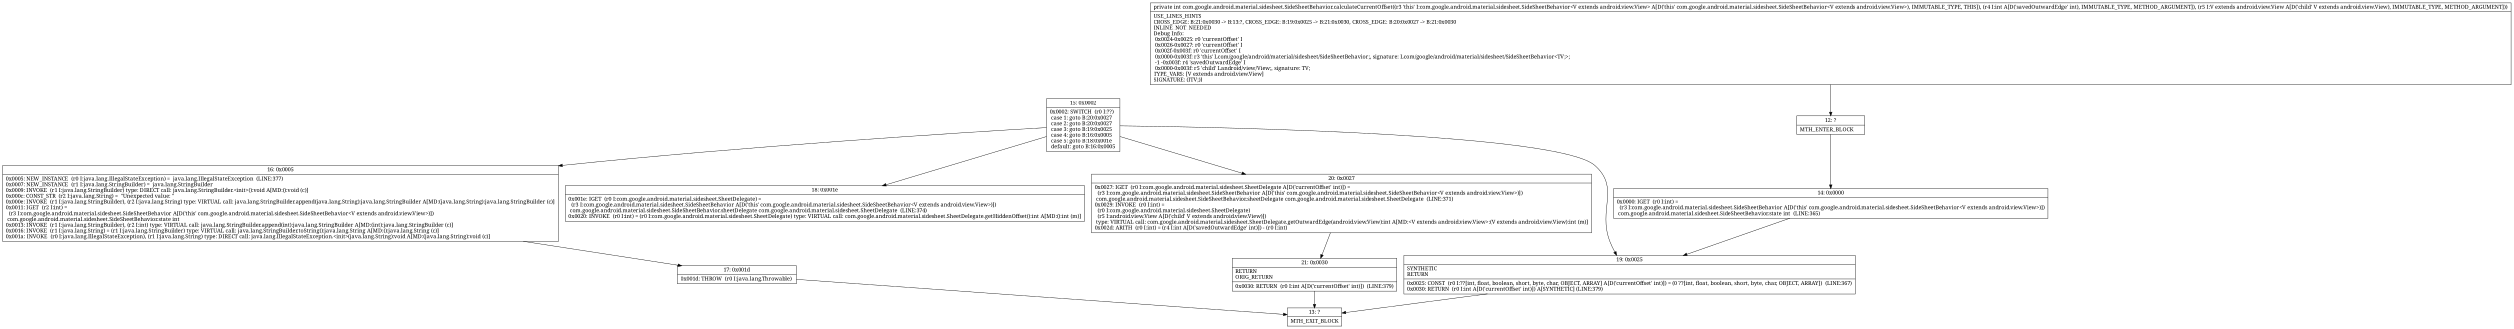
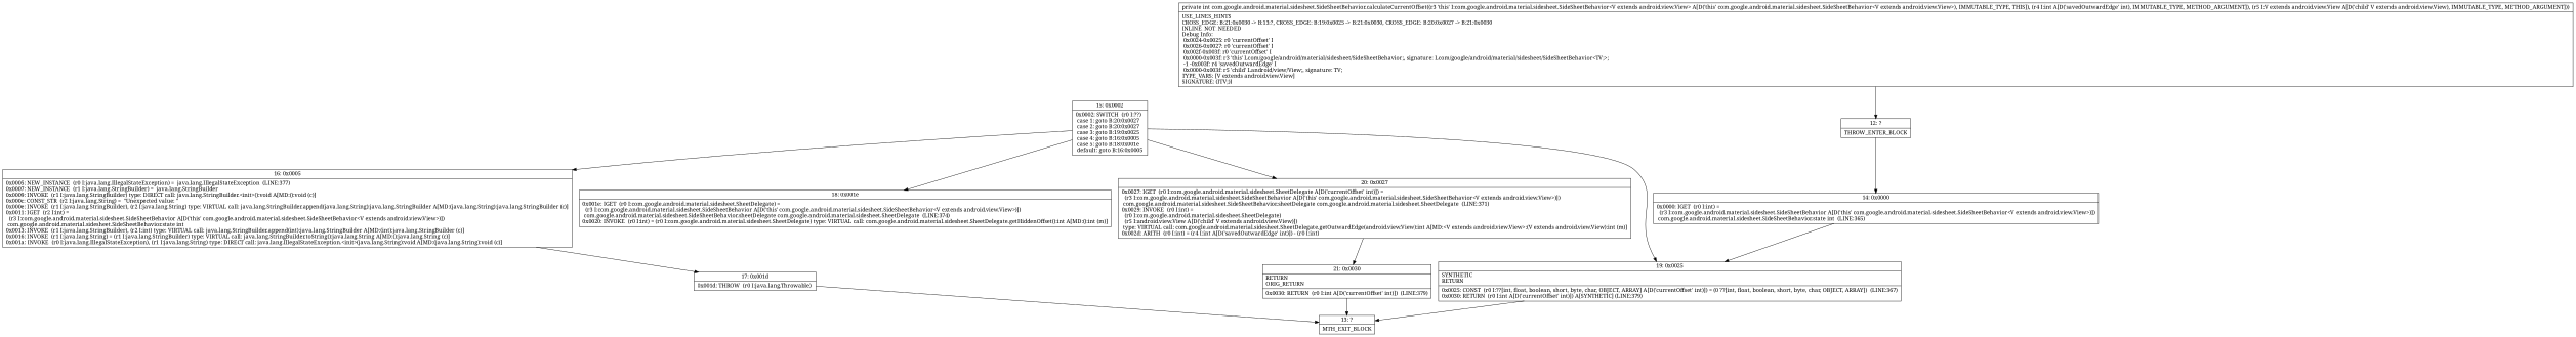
  digraph {
    fontname="Noto Serif"
    node [fontname="Noto Serif" shape=record]
    edge [fontname="Noto Serif"]
-   n1 [label="{12\:\ ?|MTH_ENTER_BLOCK\l}"]
+   n1 [label="{12\:\ ?|THROW_ENTER_BLOCK\l}"]
    n2 [label="{14\:\ 0x0000|0x0000: IGET  (r0 I:int) = \l  (r3 I:com.google.android.material.sidesheet.SideSheetBehavior A[D('this' com.google.android.material.sidesheet.SideSheetBehavior\<V extends android.view.View\>)])\l com.google.android.material.sidesheet.SideSheetBehavior.state int  (LINE:365)\l}"]
    n3 [label="{19\:\ 0x0025|SYNTHETIC\lRETURN\l|0x0025: CONST  (r0 I:??[int, float, boolean, short, byte, char, OBJECT, ARRAY] A[D('currentOffset' int)]) = (0 ??[int, float, boolean, short, byte, char, OBJECT, ARRAY])  (LINE:367)\l0x0030: RETURN  (r0 I:int A[D('currentOffset' int)]) A[SYNTHETIC] (LINE:379)\l}"]
    n4 [label="{15\:\ 0x0002|0x0002: SWITCH  (r0 I:??)\l case 1: goto B:20:0x0027\l case 2: goto B:20:0x0027\l case 3: goto B:19:0x0025\l case 4: goto B:16:0x0005\l case 5: goto B:18:0x001e\l default: goto B:16:0x0005 \l}"]
    n5 [label="{16\:\ 0x0005|0x0005: NEW_INSTANCE  (r0 I:java.lang.IllegalStateException) =  java.lang.IllegalStateException  (LINE:377)\l0x0007: NEW_INSTANCE  (r1 I:java.lang.StringBuilder) =  java.lang.StringBuilder \l0x0009: INVOKE  (r1 I:java.lang.StringBuilder) type: DIRECT call: java.lang.StringBuilder.\<init\>():void A[MD:():void (c)]\l0x000c: CONST_STR  (r2 I:java.lang.String) =  \"Unexpected value: \" \l0x000e: INVOKE  (r1 I:java.lang.StringBuilder), (r2 I:java.lang.String) type: VIRTUAL call: java.lang.StringBuilder.append(java.lang.String):java.lang.StringBuilder A[MD:(java.lang.String):java.lang.StringBuilder (c)]\l0x0011: IGET  (r2 I:int) = \l  (r3 I:com.google.android.material.sidesheet.SideSheetBehavior A[D('this' com.google.android.material.sidesheet.SideSheetBehavior\<V extends android.view.View\>)])\l com.google.android.material.sidesheet.SideSheetBehavior.state int \l0x0013: INVOKE  (r1 I:java.lang.StringBuilder), (r2 I:int) type: VIRTUAL call: java.lang.StringBuilder.append(int):java.lang.StringBuilder A[MD:(int):java.lang.StringBuilder (c)]\l0x0016: INVOKE  (r1 I:java.lang.String) = (r1 I:java.lang.StringBuilder) type: VIRTUAL call: java.lang.StringBuilder.toString():java.lang.String A[MD:():java.lang.String (c)]\l0x001a: INVOKE  (r0 I:java.lang.IllegalStateException), (r1 I:java.lang.String) type: DIRECT call: java.lang.IllegalStateException.\<init\>(java.lang.String):void A[MD:(java.lang.String):void (c)]\l}"]
    n6 [label="{18\:\ 0x001e|0x001e: IGET  (r0 I:com.google.android.material.sidesheet.SheetDelegate) = \l  (r3 I:com.google.android.material.sidesheet.SideSheetBehavior A[D('this' com.google.android.material.sidesheet.SideSheetBehavior\<V extends android.view.View\>)])\l com.google.android.material.sidesheet.SideSheetBehavior.sheetDelegate com.google.android.material.sidesheet.SheetDelegate  (LINE:374)\l0x0020: INVOKE  (r0 I:int) = (r0 I:com.google.android.material.sidesheet.SheetDelegate) type: VIRTUAL call: com.google.android.material.sidesheet.SheetDelegate.getHiddenOffset():int A[MD:():int (m)]\l}"]
    n7 [label="{20\:\ 0x0027|0x0027: IGET  (r0 I:com.google.android.material.sidesheet.SheetDelegate A[D('currentOffset' int)]) = \l  (r3 I:com.google.android.material.sidesheet.SideSheetBehavior A[D('this' com.google.android.material.sidesheet.SideSheetBehavior\<V extends android.view.View\>)])\l com.google.android.material.sidesheet.SideSheetBehavior.sheetDelegate com.google.android.material.sidesheet.SheetDelegate  (LINE:371)\l0x0029: INVOKE  (r0 I:int) = \l  (r0 I:com.google.android.material.sidesheet.SheetDelegate)\l  (r5 I:android.view.View A[D('child' V extends android.view.View)])\l type: VIRTUAL call: com.google.android.material.sidesheet.SheetDelegate.getOutwardEdge(android.view.View):int A[MD:\<V extends android.view.View\>:(V extends android.view.View):int (m)]\l0x002d: ARITH  (r0 I:int) = (r4 I:int A[D('savedOutwardEdge' int)]) \- (r0 I:int) \l}"]
    n8 [label="{17\:\ 0x001d|0x001d: THROW  (r0 I:java.lang.Throwable) \l}"]
    n9 [label="{13\:\ ?|MTH_EXIT_BLOCK\l}"]
    n10 [label="{21\:\ 0x0030|RETURN\lORIG_RETURN\l|0x0030: RETURN  (r0 I:int A[D('currentOffset' int)])  (LINE:379)\l}"]
    n11 [label="{private int com.google.android.material.sidesheet.SideSheetBehavior.calculateCurrentOffset((r3 'this' I:com.google.android.material.sidesheet.SideSheetBehavior\<V extends android.view.View\> A[D('this' com.google.android.material.sidesheet.SideSheetBehavior\<V extends android.view.View\>), IMMUTABLE_TYPE, THIS]), (r4 I:int A[D('savedOutwardEdge' int), IMMUTABLE_TYPE, METHOD_ARGUMENT]), (r5 I:V extends android.view.View A[D('child' V extends android.view.View), IMMUTABLE_TYPE, METHOD_ARGUMENT]))  | USE_LINES_HINTS\lCROSS_EDGE: B:21:0x0030 \-\> B:13:?, CROSS_EDGE: B:19:0x0025 \-\> B:21:0x0030, CROSS_EDGE: B:20:0x0027 \-\> B:21:0x0030\lINLINE_NOT_NEEDED\lDebug Info:\l  0x0024\-0x0025: r0 'currentOffset' I\l  0x0026\-0x0027: r0 'currentOffset' I\l  0x002f\-0x003f: r0 'currentOffset' I\l  0x0000\-0x003f: r3 'this' Lcom\/google\/android\/material\/sidesheet\/SideSheetBehavior;, signature: Lcom\/google\/android\/material\/sidesheet\/SideSheetBehavior\<TV;\>;\l  \-1 \-0x003f: r4 'savedOutwardEdge' I\l  0x0000\-0x003f: r5 'child' Landroid\/view\/View;, signature: TV;\lTYPE_VARS: [V extends android.view.View]\lSIGNATURE: (ITV;)I\l}"]
    n1 -> n2
    n2 -> n3
    n3 -> n9
    n4 -> n3
    n4 -> n5
    n4 -> n6
    n4 -> n7
    n5 -> n8
    n7 -> n10
    n8 -> n9
    n10 -> n9
    n11 -> n1
  }
